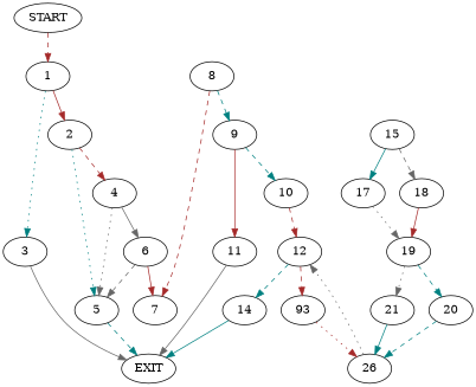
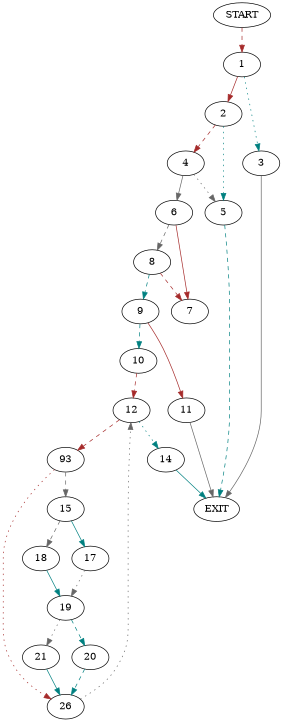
  digraph {
    edge [color=teal style=dashed]
    n1 [label=START]
    1
    2
    3
    n5 [label=EXIT]
    4
    5
    6
    7
    8
    9
    10
    11
    12
    n15 [label=93]
    14
    15
    n18 [label=26]
    17
    18
    19
    20
    21
    n1 -> 1 [color=brown]
    1 -> 2 [color=brown style=solid]
    1 -> 3 [style=dotted]
    2 -> 4 [color=brown]
    2 -> 5 [style=dotted]
    3 -> n5 [color=gray40 style=solid]
    4 -> 5 [color=gray40 style=dotted]
    4 -> 6 [color=gray40 style=solid]
    5 -> n5
    6 -> 7 [color=brown style=solid]
-   6 -> 5 [color=gray40]
+   6 -> 8 [color=gray40]
    8 -> 7 [color=brown]
    8 -> 9
    9 -> 10
    9 -> 11 [color=brown style=solid]
    10 -> 12 [color=brown]
    11 -> n5 [color=gray40 style=solid]
    12 -> n15 [color=brown]
-   12 -> 14
+   12 -> 14 [style=dotted]
+   n15 -> 15 [color=gray40]
    n15 -> n18 [color=brown style=dotted]
    14 -> n5 [style=solid]
    15 -> 17 [style=solid]
    15 -> 18 [color=gray40]
    n18 -> 12 [color=gray40 style=dotted]
    17 -> 19 [color=gray40 style=dotted]
-   18 -> 19 [color=brown style=solid]
+   18 -> 19 [style=solid]
    19 -> 20
    19 -> 21 [color=gray40 style=dotted]
    20 -> n18
    21 -> n18 [style=solid]
  }
